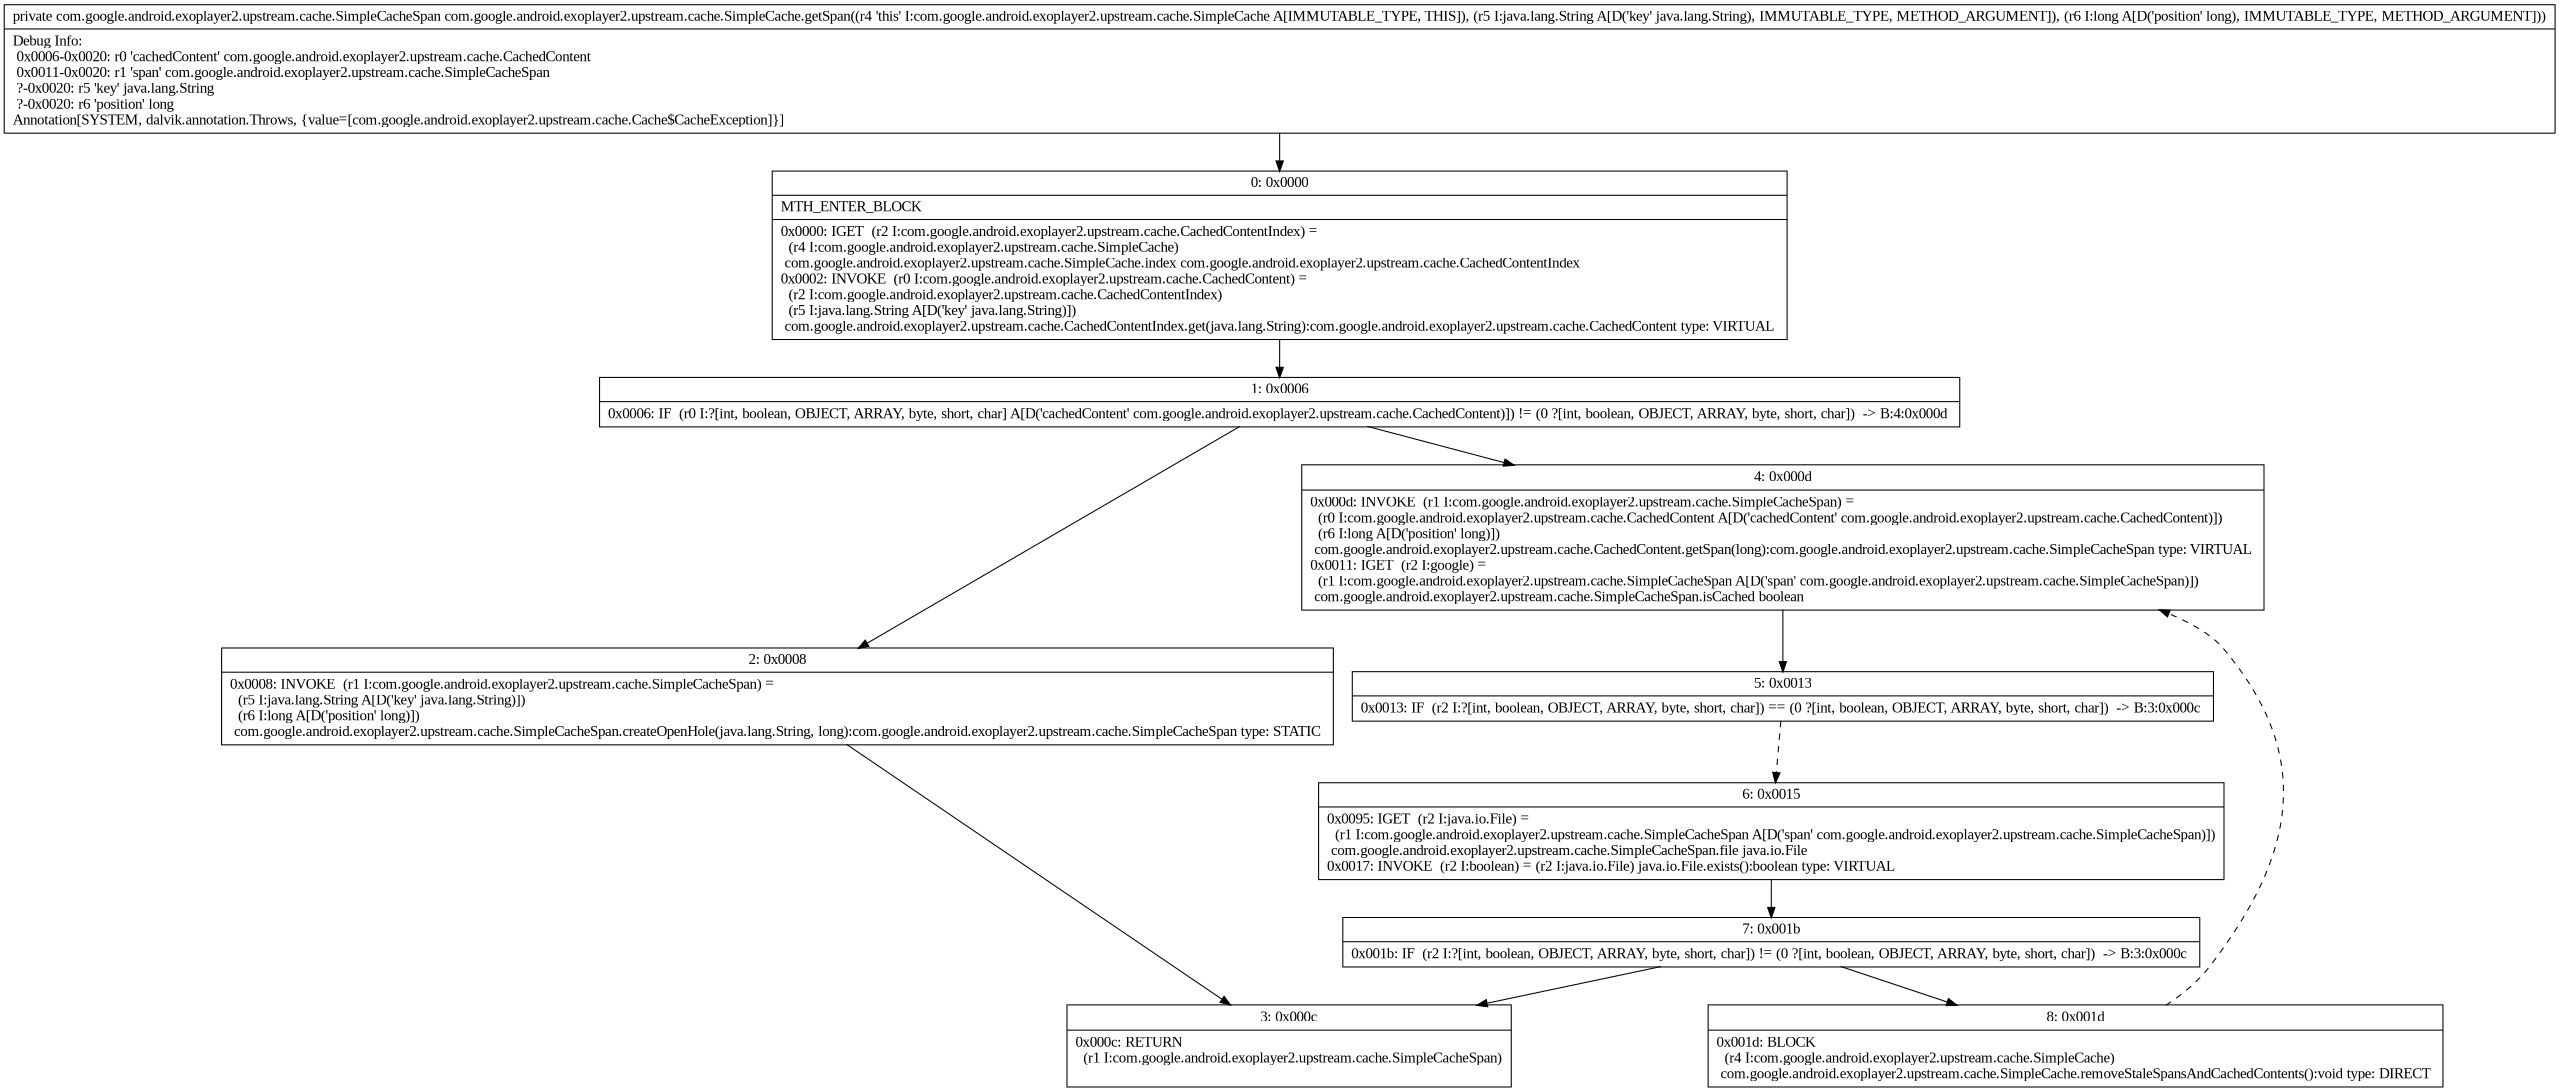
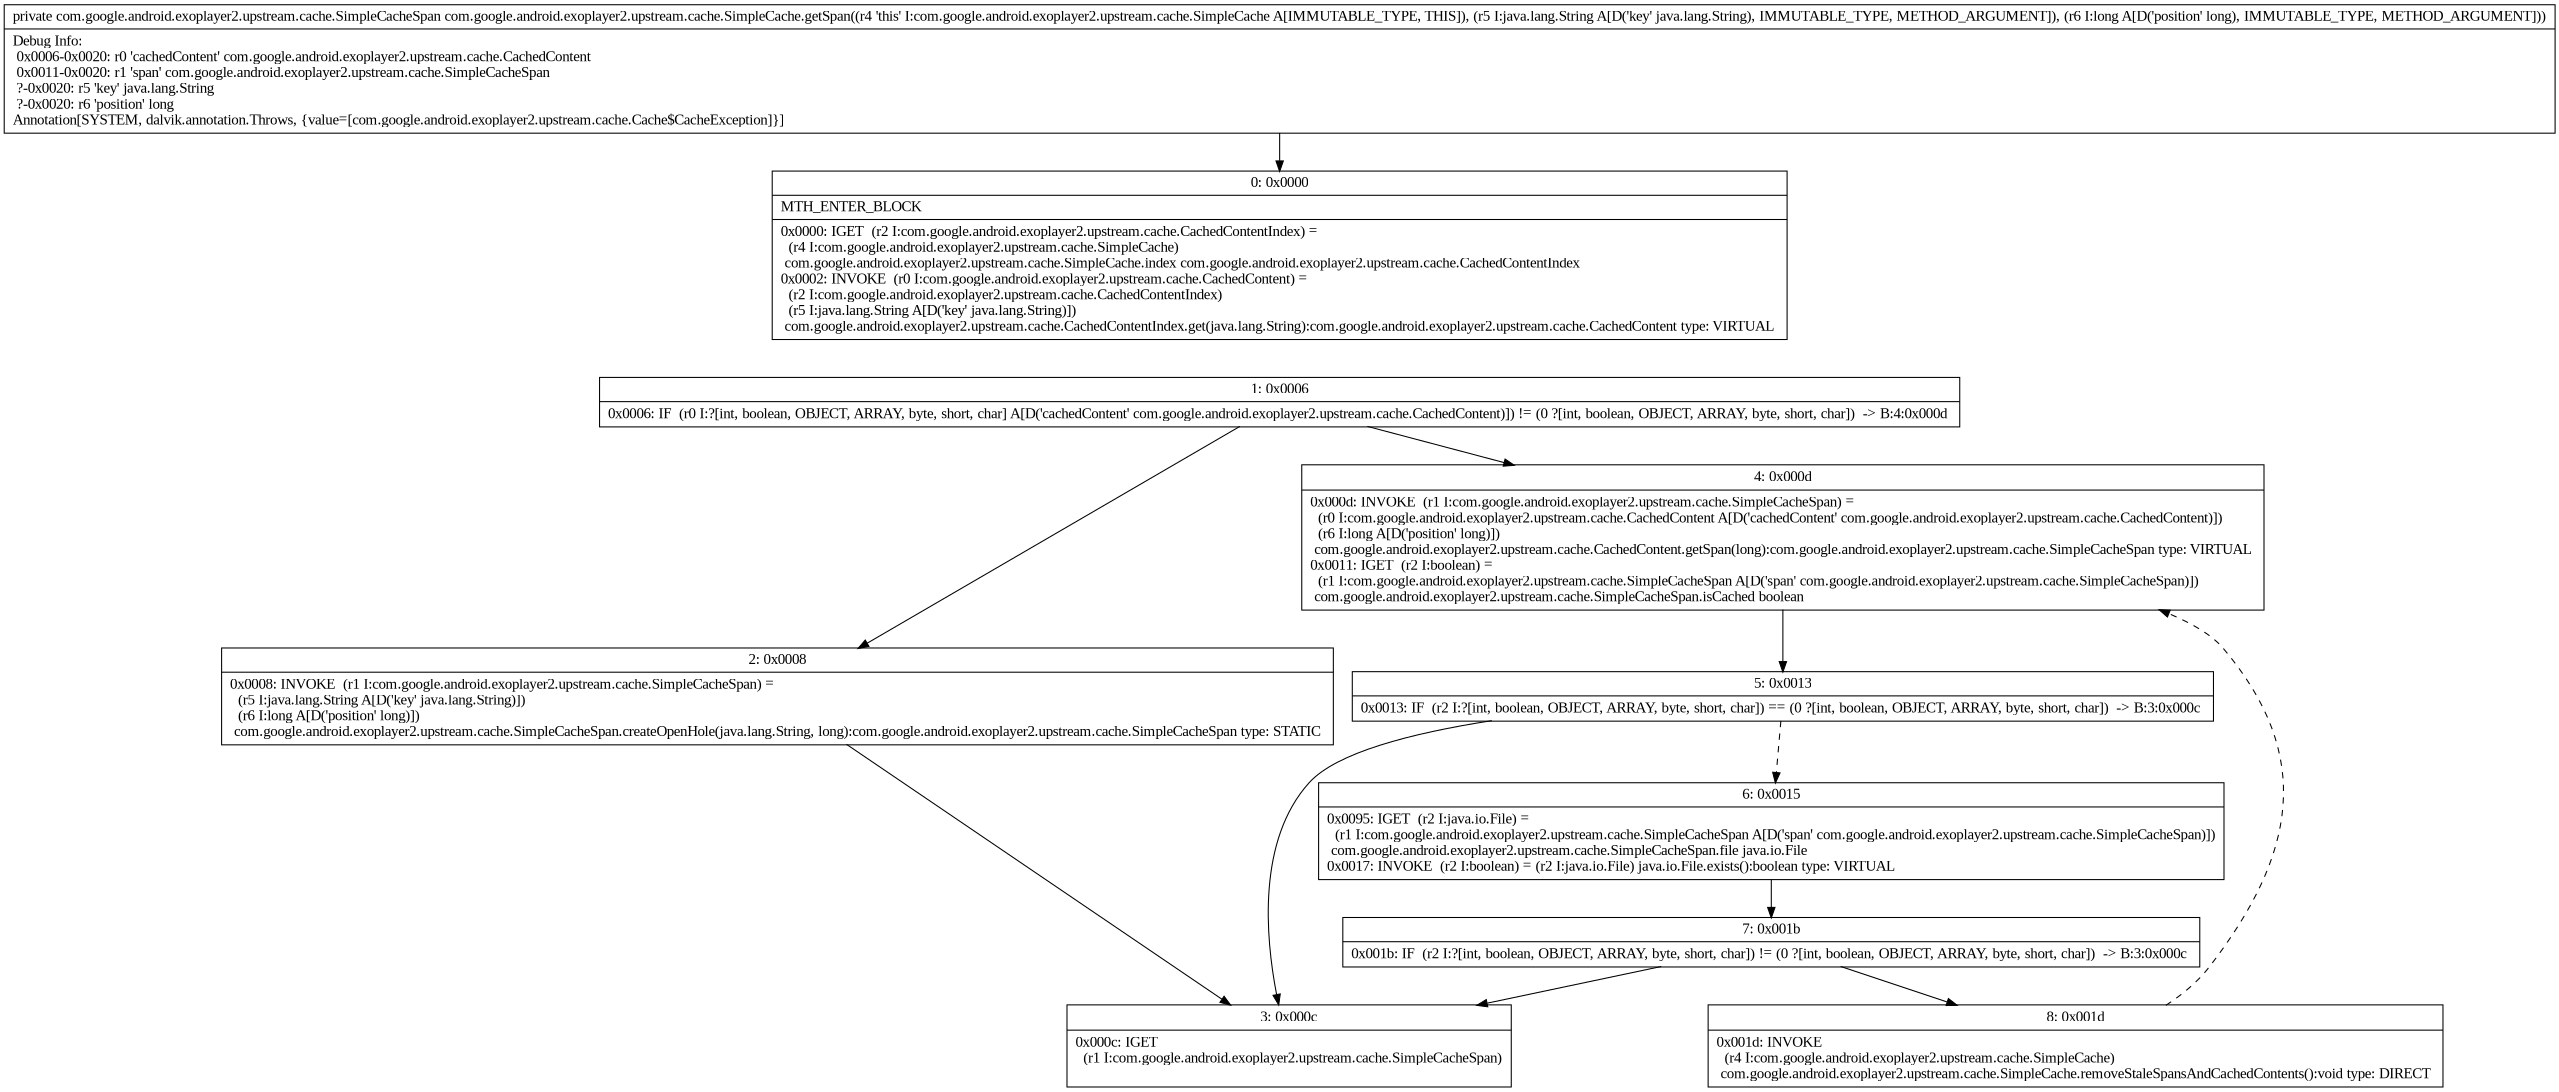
  digraph {
    fontname="Liberation Serif"
    node [fontname="Liberation Serif" shape=record]
    edge [fontname="Liberation Serif"]
    n1 [label="{0\:\ 0x0000|MTH_ENTER_BLOCK\l|0x0000: IGET  (r2 I:com.google.android.exoplayer2.upstream.cache.CachedContentIndex) = \l  (r4 I:com.google.android.exoplayer2.upstream.cache.SimpleCache)\l com.google.android.exoplayer2.upstream.cache.SimpleCache.index com.google.android.exoplayer2.upstream.cache.CachedContentIndex \l0x0002: INVOKE  (r0 I:com.google.android.exoplayer2.upstream.cache.CachedContent) = \l  (r2 I:com.google.android.exoplayer2.upstream.cache.CachedContentIndex)\l  (r5 I:java.lang.String A[D('key' java.lang.String)])\l com.google.android.exoplayer2.upstream.cache.CachedContentIndex.get(java.lang.String):com.google.android.exoplayer2.upstream.cache.CachedContent type: VIRTUAL \l}"]
    n2 [label="{1\:\ 0x0006|0x0006: IF  (r0 I:?[int, boolean, OBJECT, ARRAY, byte, short, char] A[D('cachedContent' com.google.android.exoplayer2.upstream.cache.CachedContent)]) != (0 ?[int, boolean, OBJECT, ARRAY, byte, short, char])  \-\> B:4:0x000d \l}"]
    n3 [label="{2\:\ 0x0008|0x0008: INVOKE  (r1 I:com.google.android.exoplayer2.upstream.cache.SimpleCacheSpan) = \l  (r5 I:java.lang.String A[D('key' java.lang.String)])\l  (r6 I:long A[D('position' long)])\l com.google.android.exoplayer2.upstream.cache.SimpleCacheSpan.createOpenHole(java.lang.String, long):com.google.android.exoplayer2.upstream.cache.SimpleCacheSpan type: STATIC \l}"]
-   n4 [label="{4\:\ 0x000d|0x000d: INVOKE  (r1 I:com.google.android.exoplayer2.upstream.cache.SimpleCacheSpan) = \l  (r0 I:com.google.android.exoplayer2.upstream.cache.CachedContent A[D('cachedContent' com.google.android.exoplayer2.upstream.cache.CachedContent)])\l  (r6 I:long A[D('position' long)])\l com.google.android.exoplayer2.upstream.cache.CachedContent.getSpan(long):com.google.android.exoplayer2.upstream.cache.SimpleCacheSpan type: VIRTUAL \l0x0011: IGET  (r2 I:google) = \l  (r1 I:com.google.android.exoplayer2.upstream.cache.SimpleCacheSpan A[D('span' com.google.android.exoplayer2.upstream.cache.SimpleCacheSpan)])\l com.google.android.exoplayer2.upstream.cache.SimpleCacheSpan.isCached boolean \l}"]
-   n5 [label="{3\:\ 0x000c|0x000c: RETURN  \l  (r1 I:com.google.android.exoplayer2.upstream.cache.SimpleCacheSpan)\l \l}"]
+   n4 [label="{4\:\ 0x000d|0x000d: INVOKE  (r1 I:com.google.android.exoplayer2.upstream.cache.SimpleCacheSpan) = \l  (r0 I:com.google.android.exoplayer2.upstream.cache.CachedContent A[D('cachedContent' com.google.android.exoplayer2.upstream.cache.CachedContent)])\l  (r6 I:long A[D('position' long)])\l com.google.android.exoplayer2.upstream.cache.CachedContent.getSpan(long):com.google.android.exoplayer2.upstream.cache.SimpleCacheSpan type: VIRTUAL \l0x0011: IGET  (r2 I:boolean) = \l  (r1 I:com.google.android.exoplayer2.upstream.cache.SimpleCacheSpan A[D('span' com.google.android.exoplayer2.upstream.cache.SimpleCacheSpan)])\l com.google.android.exoplayer2.upstream.cache.SimpleCacheSpan.isCached boolean \l}"]
+   n5 [label="{3\:\ 0x000c|0x000c: IGET  \l  (r1 I:com.google.android.exoplayer2.upstream.cache.SimpleCacheSpan)\l \l}"]
    n6 [label="{5\:\ 0x0013|0x0013: IF  (r2 I:?[int, boolean, OBJECT, ARRAY, byte, short, char]) == (0 ?[int, boolean, OBJECT, ARRAY, byte, short, char])  \-\> B:3:0x000c \l}"]
    n7 [label="{6\:\ 0x0015|0x0095: IGET  (r2 I:java.io.File) = \l  (r1 I:com.google.android.exoplayer2.upstream.cache.SimpleCacheSpan A[D('span' com.google.android.exoplayer2.upstream.cache.SimpleCacheSpan)])\l com.google.android.exoplayer2.upstream.cache.SimpleCacheSpan.file java.io.File \l0x0017: INVOKE  (r2 I:boolean) = (r2 I:java.io.File) java.io.File.exists():boolean type: VIRTUAL \l}"]
    n8 [label="{7\:\ 0x001b|0x001b: IF  (r2 I:?[int, boolean, OBJECT, ARRAY, byte, short, char]) != (0 ?[int, boolean, OBJECT, ARRAY, byte, short, char])  \-\> B:3:0x000c \l}"]
-   n9 [label="{8\:\ 0x001d|0x001d: BLOCK  \l  (r4 I:com.google.android.exoplayer2.upstream.cache.SimpleCache)\l com.google.android.exoplayer2.upstream.cache.SimpleCache.removeStaleSpansAndCachedContents():void type: DIRECT \l}"]
+   n9 [label="{8\:\ 0x001d|0x001d: INVOKE  \l  (r4 I:com.google.android.exoplayer2.upstream.cache.SimpleCache)\l com.google.android.exoplayer2.upstream.cache.SimpleCache.removeStaleSpansAndCachedContents():void type: DIRECT \l}"]
    n10 [label="{private com.google.android.exoplayer2.upstream.cache.SimpleCacheSpan com.google.android.exoplayer2.upstream.cache.SimpleCache.getSpan((r4 'this' I:com.google.android.exoplayer2.upstream.cache.SimpleCache A[IMMUTABLE_TYPE, THIS]), (r5 I:java.lang.String A[D('key' java.lang.String), IMMUTABLE_TYPE, METHOD_ARGUMENT]), (r6 I:long A[D('position' long), IMMUTABLE_TYPE, METHOD_ARGUMENT]))  | Debug Info:\l  0x0006\-0x0020: r0 'cachedContent' com.google.android.exoplayer2.upstream.cache.CachedContent\l  0x0011\-0x0020: r1 'span' com.google.android.exoplayer2.upstream.cache.SimpleCacheSpan\l  ?\-0x0020: r5 'key' java.lang.String\l  ?\-0x0020: r6 'position' long\lAnnotation[SYSTEM, dalvik.annotation.Throws, \{value=[com.google.android.exoplayer2.upstream.cache.Cache$CacheException]\}]\l}"]
-   n1 -> n2
    n2 -> n3 [style=solid]
    n2 -> n4
    n3 -> n5
    n4 -> n6
+   n6 -> n5
    n6 -> n7 [style=dashed]
    n7 -> n8
    n8 -> n5
    n8 -> n9 [style=solid]
    n9 -> n4 [style=dashed]
    n10 -> n1
  }
